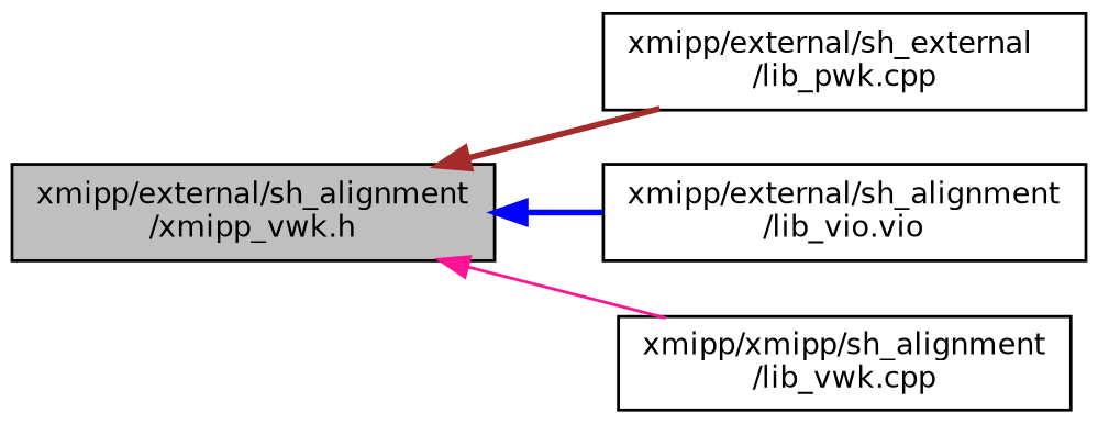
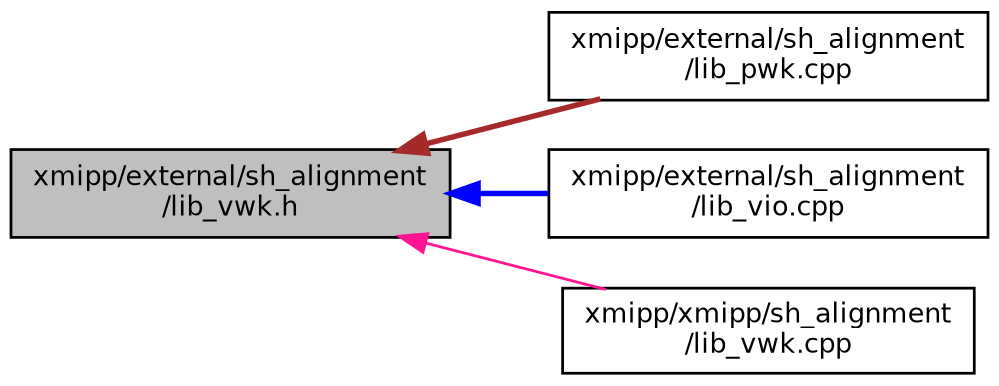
  digraph {
    rankdir=LR
    node [color=black fillcolor=white fontname=Helvetica fontsize=10 shape=record style=filled]
    edge [dir=back fontname=Helvetica fontsize=10 labelfontname=Helvetica labelfontsize=10 style=bold]
-   n1 [fillcolor=grey75 fontcolor=black height=0.2 label="xmipp/external/sh_alignment\l/xmipp_vwk.h" width=0.4]
-   n2 [height=0.2 label="xmipp/external/sh_external\l/lib_pwk.cpp" width=0.4]
-   n3 [height=0.2 label="xmipp/external/sh_alignment\l/lib_vio.vio" width=0.4]
+   n1 [fillcolor=grey75 fontcolor=black height=0.2 label="xmipp/external/sh_alignment\l/lib_vwk.h" width=0.4]
+   n2 [height=0.2 label="xmipp/external/sh_alignment\l/lib_pwk.cpp" width=0.4]
+   n3 [height=0.2 label="xmipp/external/sh_alignment\l/lib_vio.cpp" width=0.4]
    n4 [height=0.2 label="xmipp/xmipp/sh_alignment\l/lib_vwk.cpp" width=0.4]
    n1 -> n2 [color=brown]
    n1 -> n3 [color=blue]
    n1 -> n4 [color=deeppink style=solid]
  }
